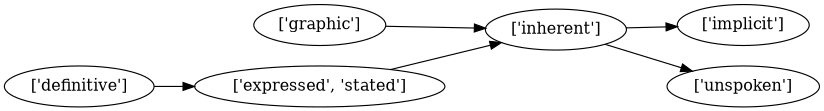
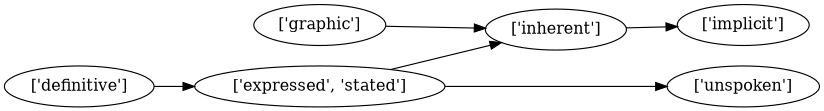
  strict digraph {
    fontname="DejaVu Serif"
    rankdir=LR
    node [fontname="DejaVu Serif"]
    edge [fontname="DejaVu Serif"]
    "['inherent']"
    "['unspoken']"
    "['implicit']"
    "['expressed', 'stated']"
    "['graphic']"
    "['definitive']"
-   "['inherent']" -> "['unspoken']"
+   "['expressed', 'stated']" -> "['unspoken']"
    "['inherent']" -> "['implicit']"
    "['expressed', 'stated']" -> "['inherent']"
    "['graphic']" -> "['inherent']"
    "['definitive']" -> "['expressed', 'stated']"
  }
